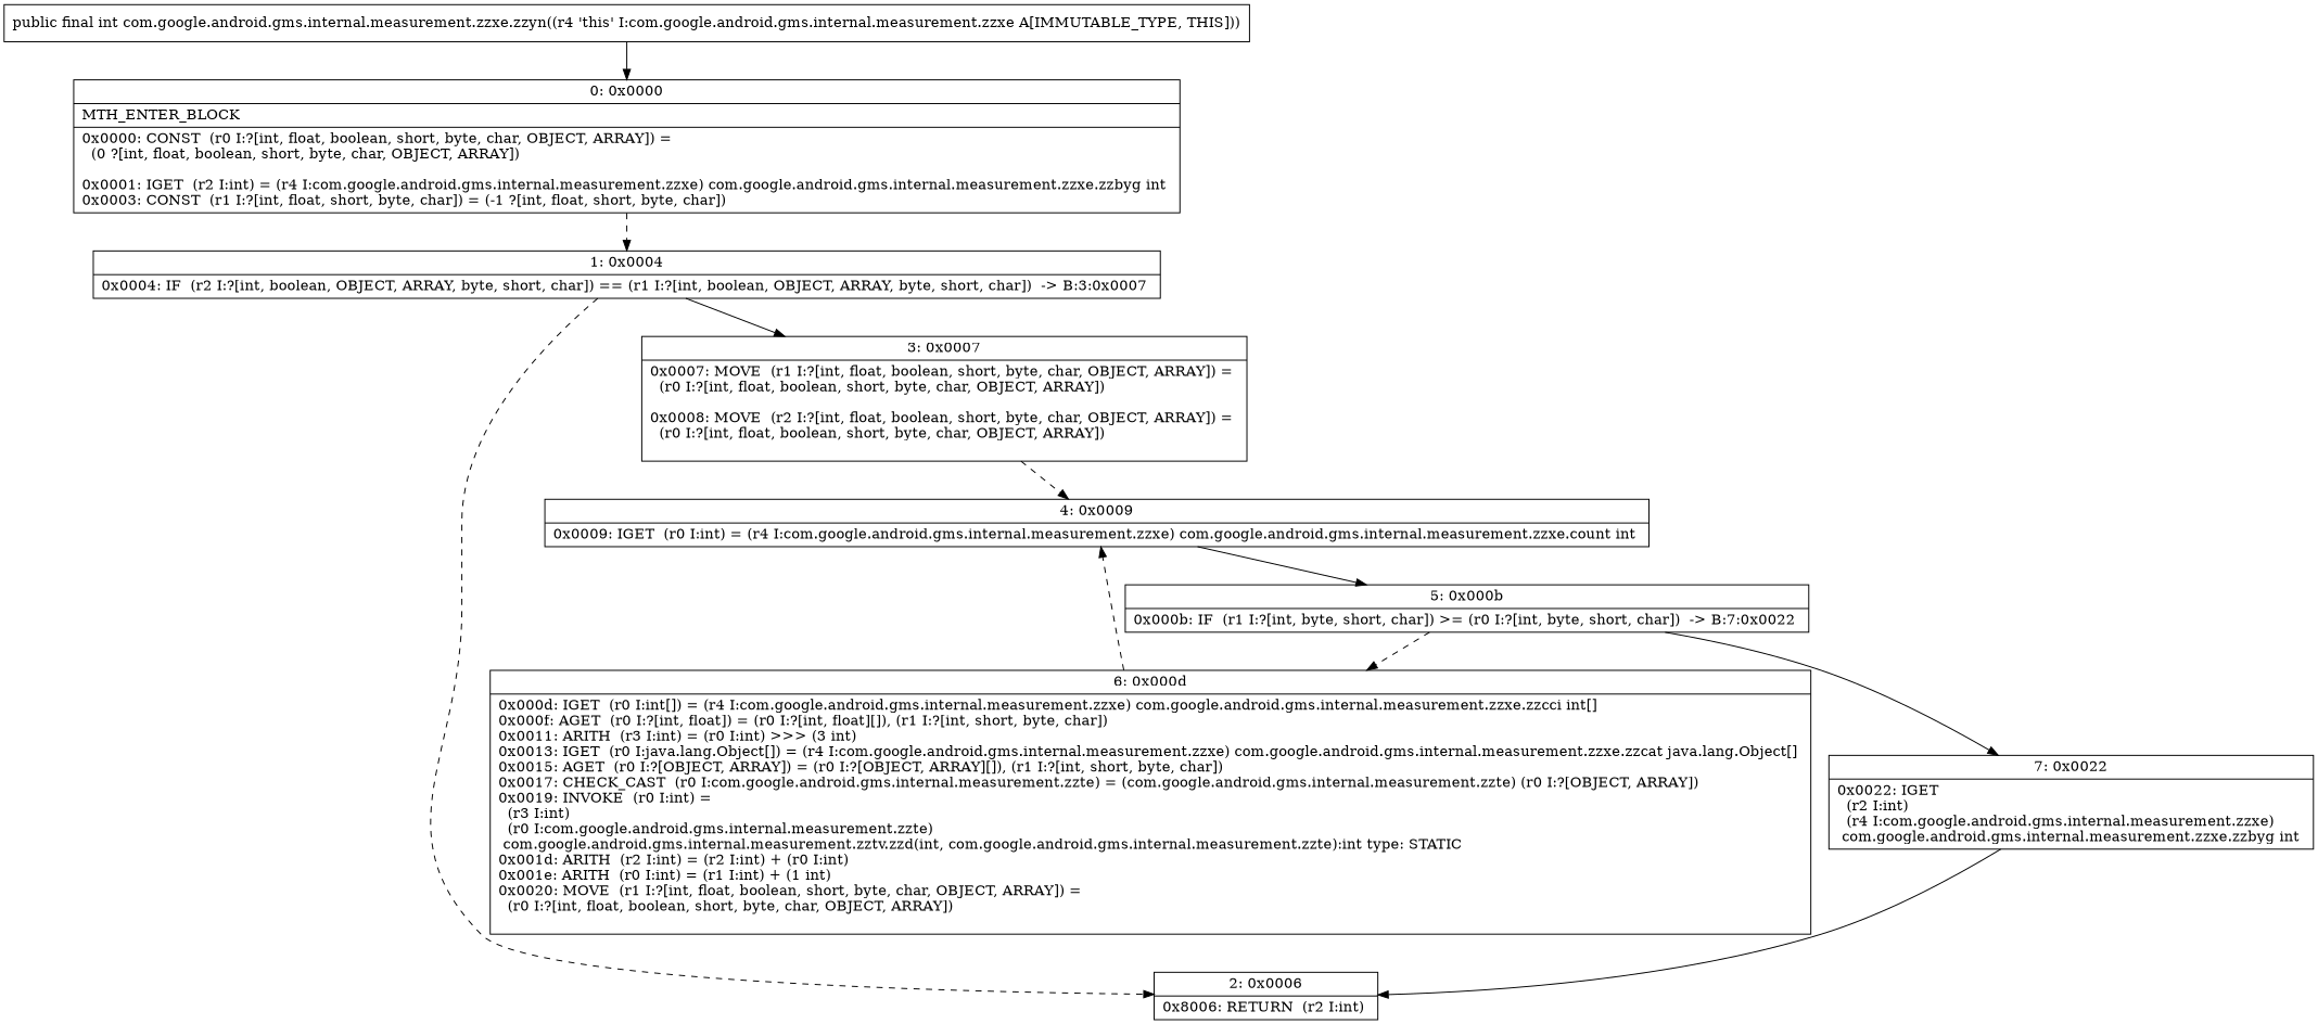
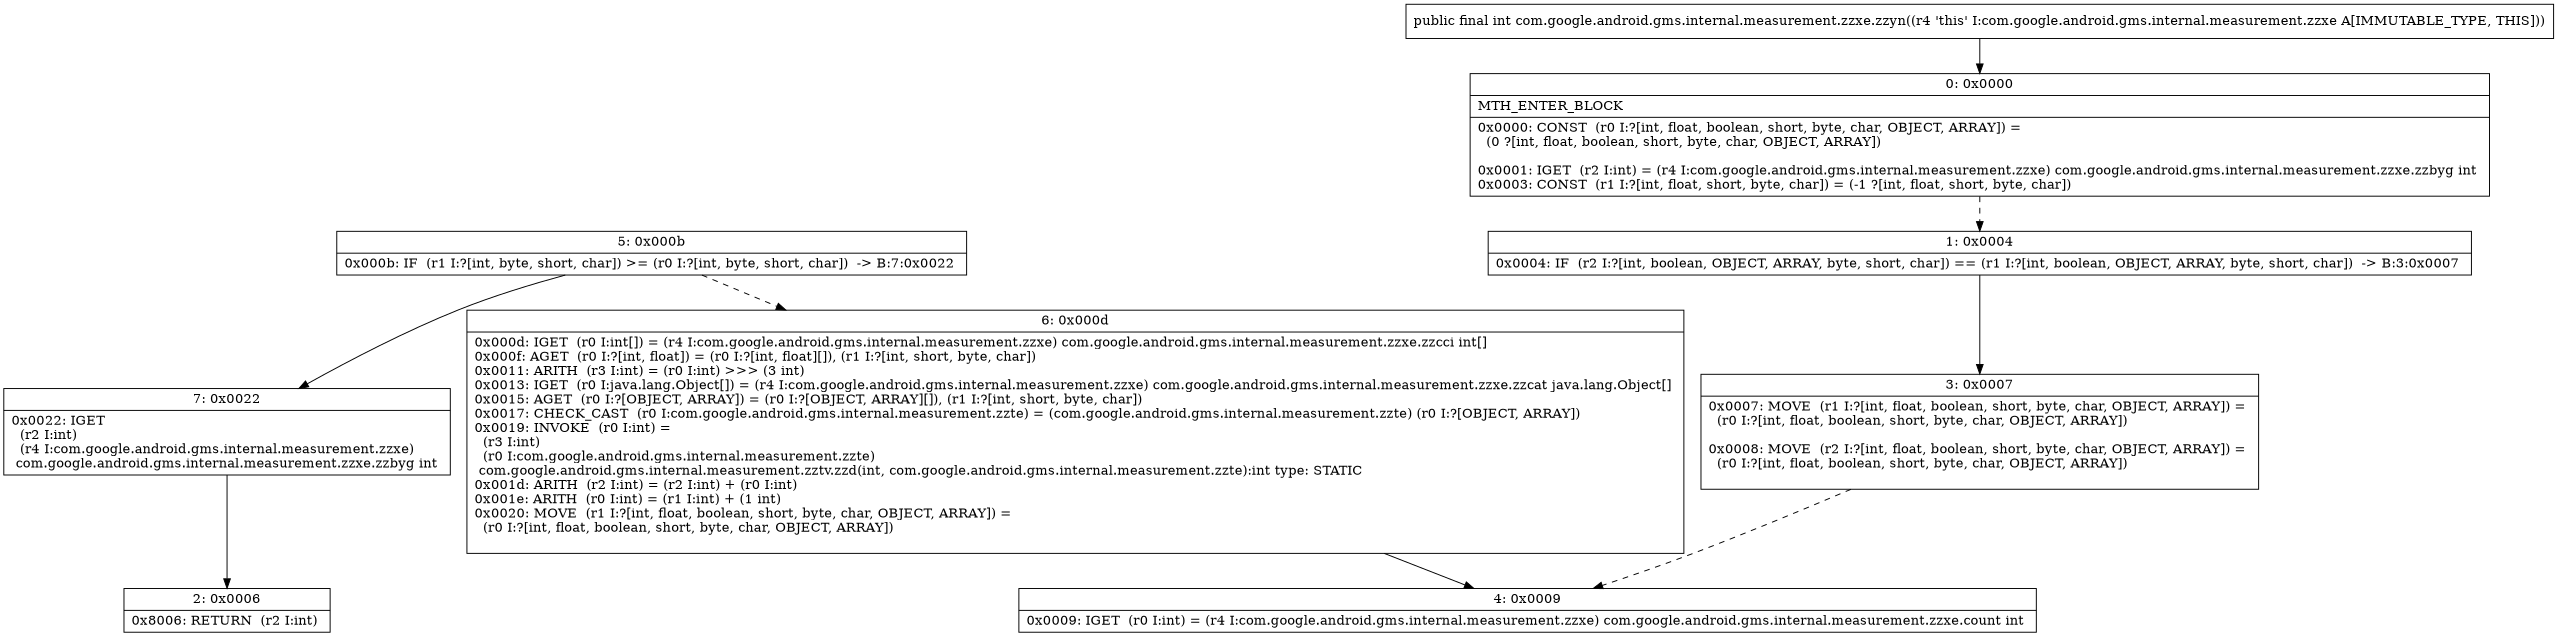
  digraph {
    fontname="DejaVu Serif"
    node [fontname="DejaVu Serif" shape=record]
    edge [fontname="DejaVu Serif"]
    n1 [label="{0\:\ 0x0000|MTH_ENTER_BLOCK\l|0x0000: CONST  (r0 I:?[int, float, boolean, short, byte, char, OBJECT, ARRAY]) = \l  (0 ?[int, float, boolean, short, byte, char, OBJECT, ARRAY])\l \l0x0001: IGET  (r2 I:int) = (r4 I:com.google.android.gms.internal.measurement.zzxe) com.google.android.gms.internal.measurement.zzxe.zzbyg int \l0x0003: CONST  (r1 I:?[int, float, short, byte, char]) = (\-1 ?[int, float, short, byte, char]) \l}"]
    n2 [label="{1\:\ 0x0004|0x0004: IF  (r2 I:?[int, boolean, OBJECT, ARRAY, byte, short, char]) == (r1 I:?[int, boolean, OBJECT, ARRAY, byte, short, char])  \-\> B:3:0x0007 \l}"]
    n3 [label="{2\:\ 0x0006|0x8006: RETURN  (r2 I:int) \l}"]
    n4 [label="{3\:\ 0x0007|0x0007: MOVE  (r1 I:?[int, float, boolean, short, byte, char, OBJECT, ARRAY]) = \l  (r0 I:?[int, float, boolean, short, byte, char, OBJECT, ARRAY])\l \l0x0008: MOVE  (r2 I:?[int, float, boolean, short, byte, char, OBJECT, ARRAY]) = \l  (r0 I:?[int, float, boolean, short, byte, char, OBJECT, ARRAY])\l \l}"]
    n5 [label="{4\:\ 0x0009|0x0009: IGET  (r0 I:int) = (r4 I:com.google.android.gms.internal.measurement.zzxe) com.google.android.gms.internal.measurement.zzxe.count int \l}"]
    n6 [label="{5\:\ 0x000b|0x000b: IF  (r1 I:?[int, byte, short, char]) \>= (r0 I:?[int, byte, short, char])  \-\> B:7:0x0022 \l}"]
    n7 [label="{6\:\ 0x000d|0x000d: IGET  (r0 I:int[]) = (r4 I:com.google.android.gms.internal.measurement.zzxe) com.google.android.gms.internal.measurement.zzxe.zzcci int[] \l0x000f: AGET  (r0 I:?[int, float]) = (r0 I:?[int, float][]), (r1 I:?[int, short, byte, char]) \l0x0011: ARITH  (r3 I:int) = (r0 I:int) \>\>\> (3 int) \l0x0013: IGET  (r0 I:java.lang.Object[]) = (r4 I:com.google.android.gms.internal.measurement.zzxe) com.google.android.gms.internal.measurement.zzxe.zzcat java.lang.Object[] \l0x0015: AGET  (r0 I:?[OBJECT, ARRAY]) = (r0 I:?[OBJECT, ARRAY][]), (r1 I:?[int, short, byte, char]) \l0x0017: CHECK_CAST  (r0 I:com.google.android.gms.internal.measurement.zzte) = (com.google.android.gms.internal.measurement.zzte) (r0 I:?[OBJECT, ARRAY]) \l0x0019: INVOKE  (r0 I:int) = \l  (r3 I:int)\l  (r0 I:com.google.android.gms.internal.measurement.zzte)\l com.google.android.gms.internal.measurement.zztv.zzd(int, com.google.android.gms.internal.measurement.zzte):int type: STATIC \l0x001d: ARITH  (r2 I:int) = (r2 I:int) + (r0 I:int) \l0x001e: ARITH  (r0 I:int) = (r1 I:int) + (1 int) \l0x0020: MOVE  (r1 I:?[int, float, boolean, short, byte, char, OBJECT, ARRAY]) = \l  (r0 I:?[int, float, boolean, short, byte, char, OBJECT, ARRAY])\l \l}"]
    n8 [label="{7\:\ 0x0022|0x0022: IGET  \l  (r2 I:int)\l  (r4 I:com.google.android.gms.internal.measurement.zzxe)\l com.google.android.gms.internal.measurement.zzxe.zzbyg int \l}"]
    n9 [label="{public final int com.google.android.gms.internal.measurement.zzxe.zzyn((r4 'this' I:com.google.android.gms.internal.measurement.zzxe A[IMMUTABLE_TYPE, THIS])) }"]
    n1 -> n2 [style=dashed]
-   n2 -> n3 [style=dashed]
    n2 -> n4
    n4 -> n5 [style=dashed]
-   n5 -> n6
    n6 -> n7 [style=dashed]
    n6 -> n8
-   n7 -> n5 [style=dashed]
+   n7 -> n5
    n8 -> n3
    n9 -> n1
  }
